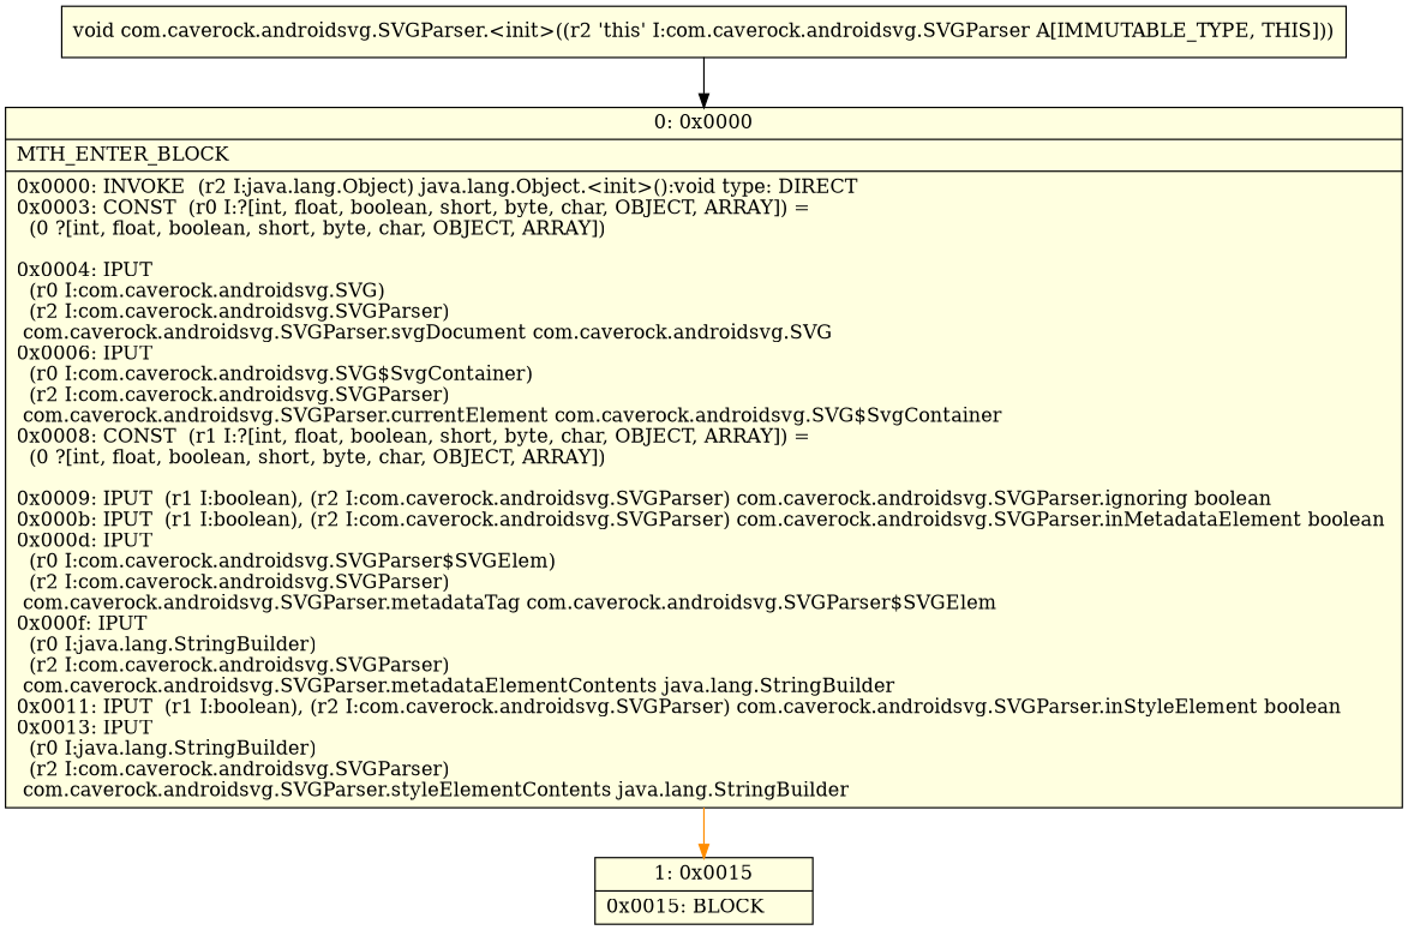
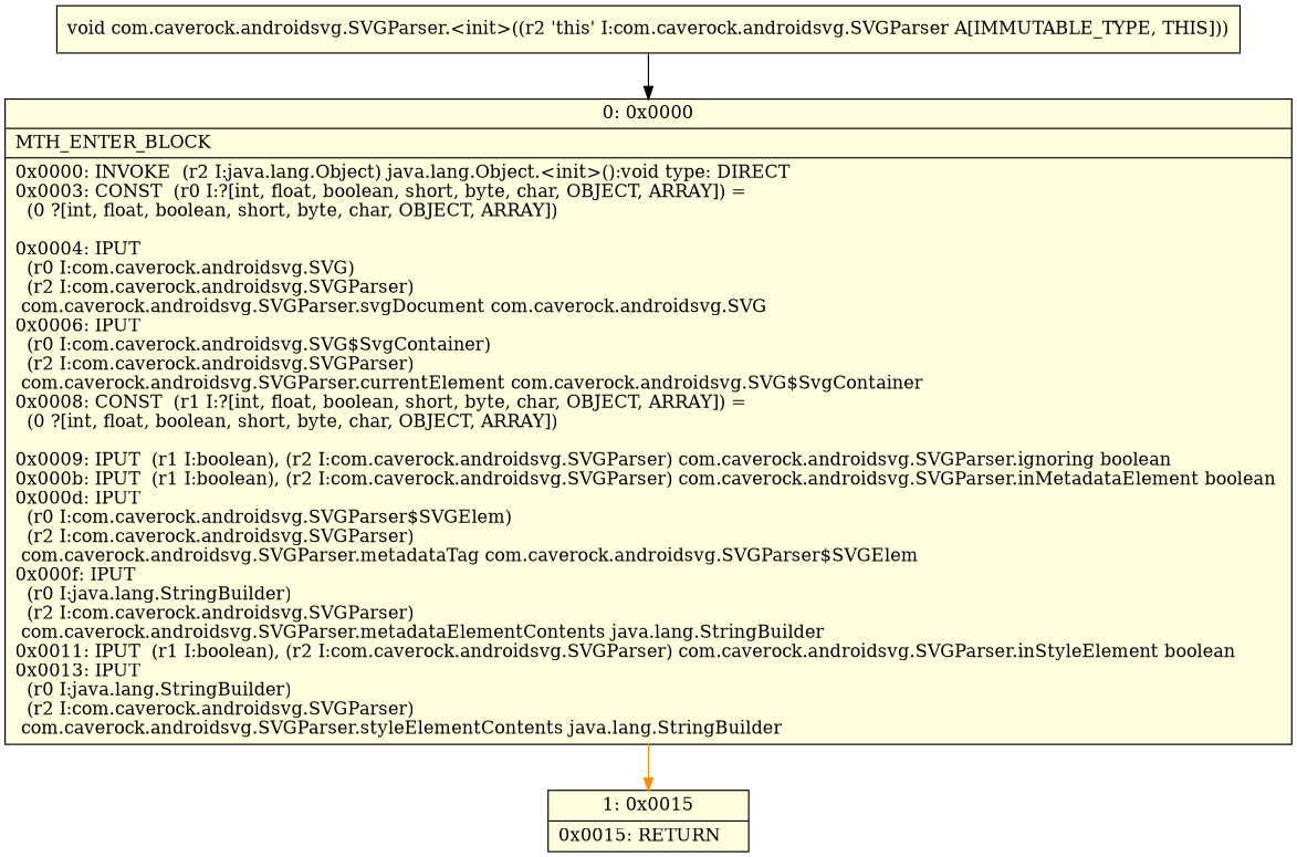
  digraph {
    node [shape=record style=filled fillcolor=lightyellow]
    edge [arrowhead=normal]
    n1 [label="{0\:\ 0x0000|MTH_ENTER_BLOCK\l|0x0000: INVOKE  (r2 I:java.lang.Object) java.lang.Object.\<init\>():void type: DIRECT \l0x0003: CONST  (r0 I:?[int, float, boolean, short, byte, char, OBJECT, ARRAY]) = \l  (0 ?[int, float, boolean, short, byte, char, OBJECT, ARRAY])\l \l0x0004: IPUT  \l  (r0 I:com.caverock.androidsvg.SVG)\l  (r2 I:com.caverock.androidsvg.SVGParser)\l com.caverock.androidsvg.SVGParser.svgDocument com.caverock.androidsvg.SVG \l0x0006: IPUT  \l  (r0 I:com.caverock.androidsvg.SVG$SvgContainer)\l  (r2 I:com.caverock.androidsvg.SVGParser)\l com.caverock.androidsvg.SVGParser.currentElement com.caverock.androidsvg.SVG$SvgContainer \l0x0008: CONST  (r1 I:?[int, float, boolean, short, byte, char, OBJECT, ARRAY]) = \l  (0 ?[int, float, boolean, short, byte, char, OBJECT, ARRAY])\l \l0x0009: IPUT  (r1 I:boolean), (r2 I:com.caverock.androidsvg.SVGParser) com.caverock.androidsvg.SVGParser.ignoring boolean \l0x000b: IPUT  (r1 I:boolean), (r2 I:com.caverock.androidsvg.SVGParser) com.caverock.androidsvg.SVGParser.inMetadataElement boolean \l0x000d: IPUT  \l  (r0 I:com.caverock.androidsvg.SVGParser$SVGElem)\l  (r2 I:com.caverock.androidsvg.SVGParser)\l com.caverock.androidsvg.SVGParser.metadataTag com.caverock.androidsvg.SVGParser$SVGElem \l0x000f: IPUT  \l  (r0 I:java.lang.StringBuilder)\l  (r2 I:com.caverock.androidsvg.SVGParser)\l com.caverock.androidsvg.SVGParser.metadataElementContents java.lang.StringBuilder \l0x0011: IPUT  (r1 I:boolean), (r2 I:com.caverock.androidsvg.SVGParser) com.caverock.androidsvg.SVGParser.inStyleElement boolean \l0x0013: IPUT  \l  (r0 I:java.lang.StringBuilder)\l  (r2 I:com.caverock.androidsvg.SVGParser)\l com.caverock.androidsvg.SVGParser.styleElementContents java.lang.StringBuilder \l}"]
-   n2 [label="{1\:\ 0x0015|0x0015: BLOCK   \l}"]
+   n2 [label="{1\:\ 0x0015|0x0015: RETURN   \l}"]
    n3 [label="{void com.caverock.androidsvg.SVGParser.\<init\>((r2 'this' I:com.caverock.androidsvg.SVGParser A[IMMUTABLE_TYPE, THIS])) }"]
    n1 -> n2 [color=darkorange]
    n3 -> n1 [color=black]
  }
